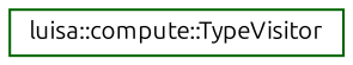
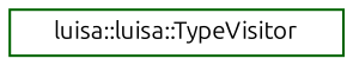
  digraph {
    rankdir=LR
    fontname=Ubuntu
-   n1 [color=darkgreen fillcolor=white fontname=Ubuntu fontsize=10 height=0.2 label="luisa::compute::TypeVisitor" shape=box style=filled width=0.4]
+   n1 [color=darkgreen fillcolor=white fontname=Ubuntu fontsize=10 height=0.2 label="luisa::luisa::TypeVisitor" shape=box style=filled width=0.4]
  }
